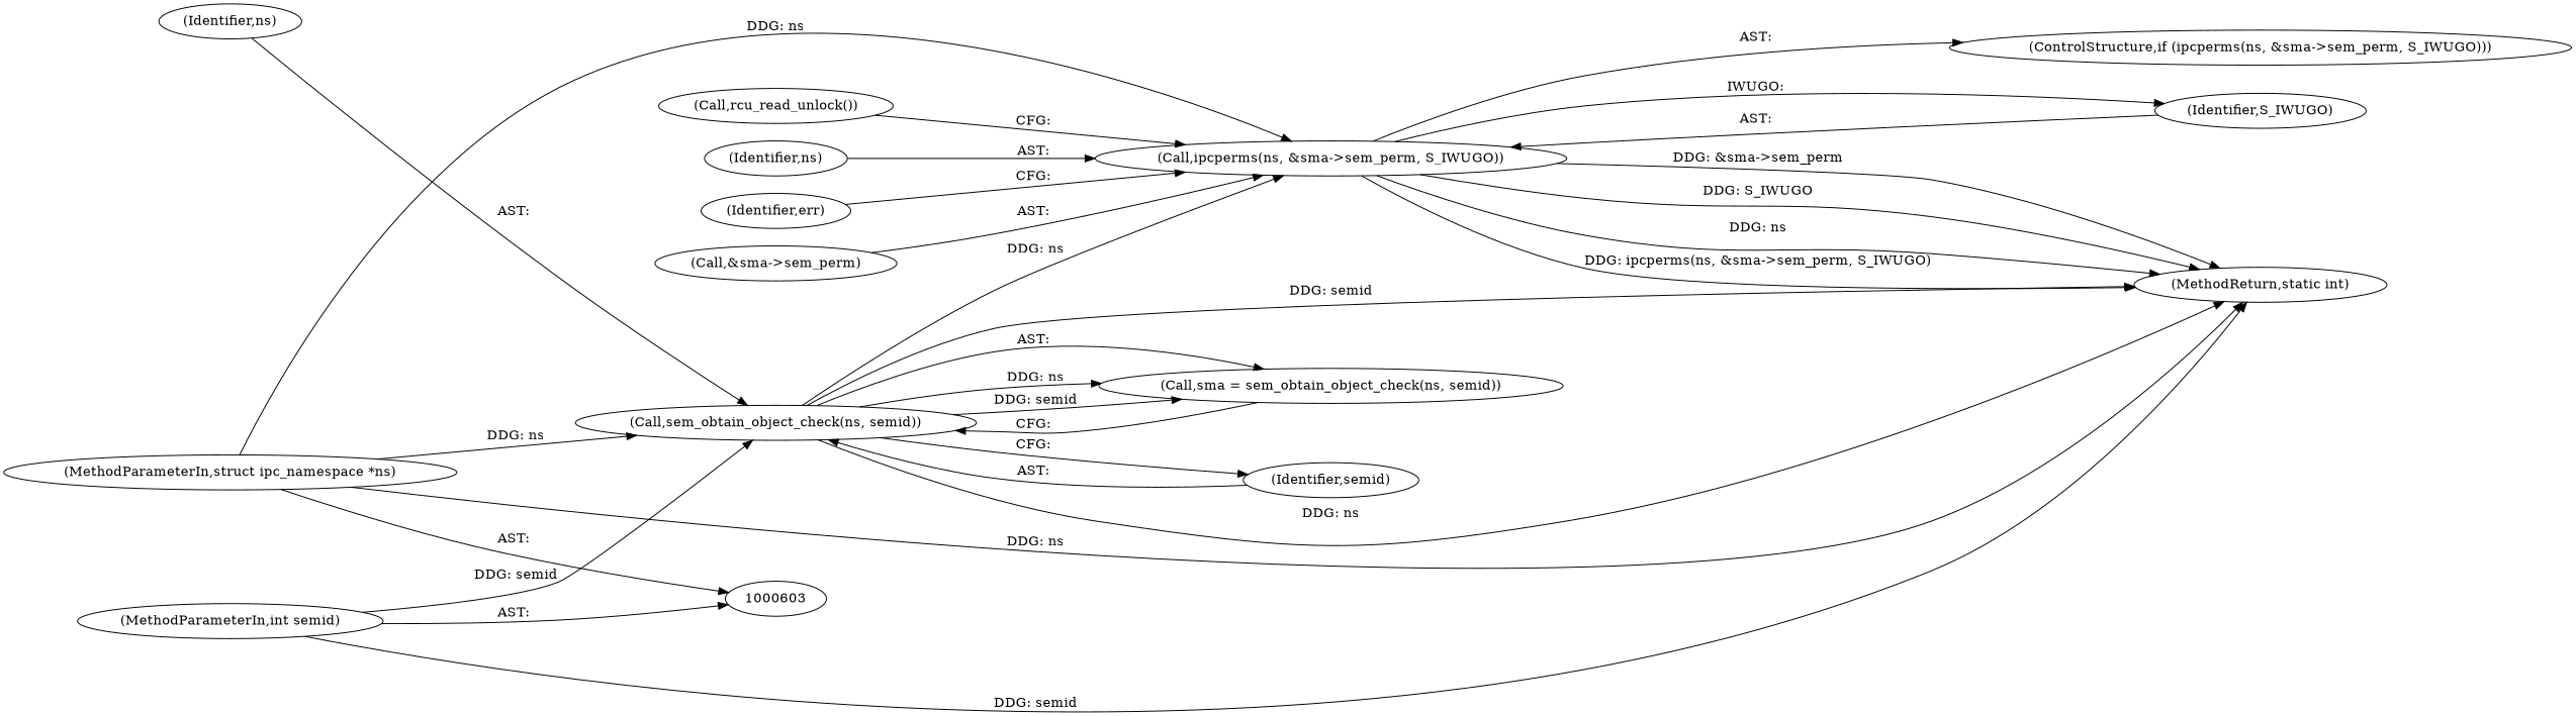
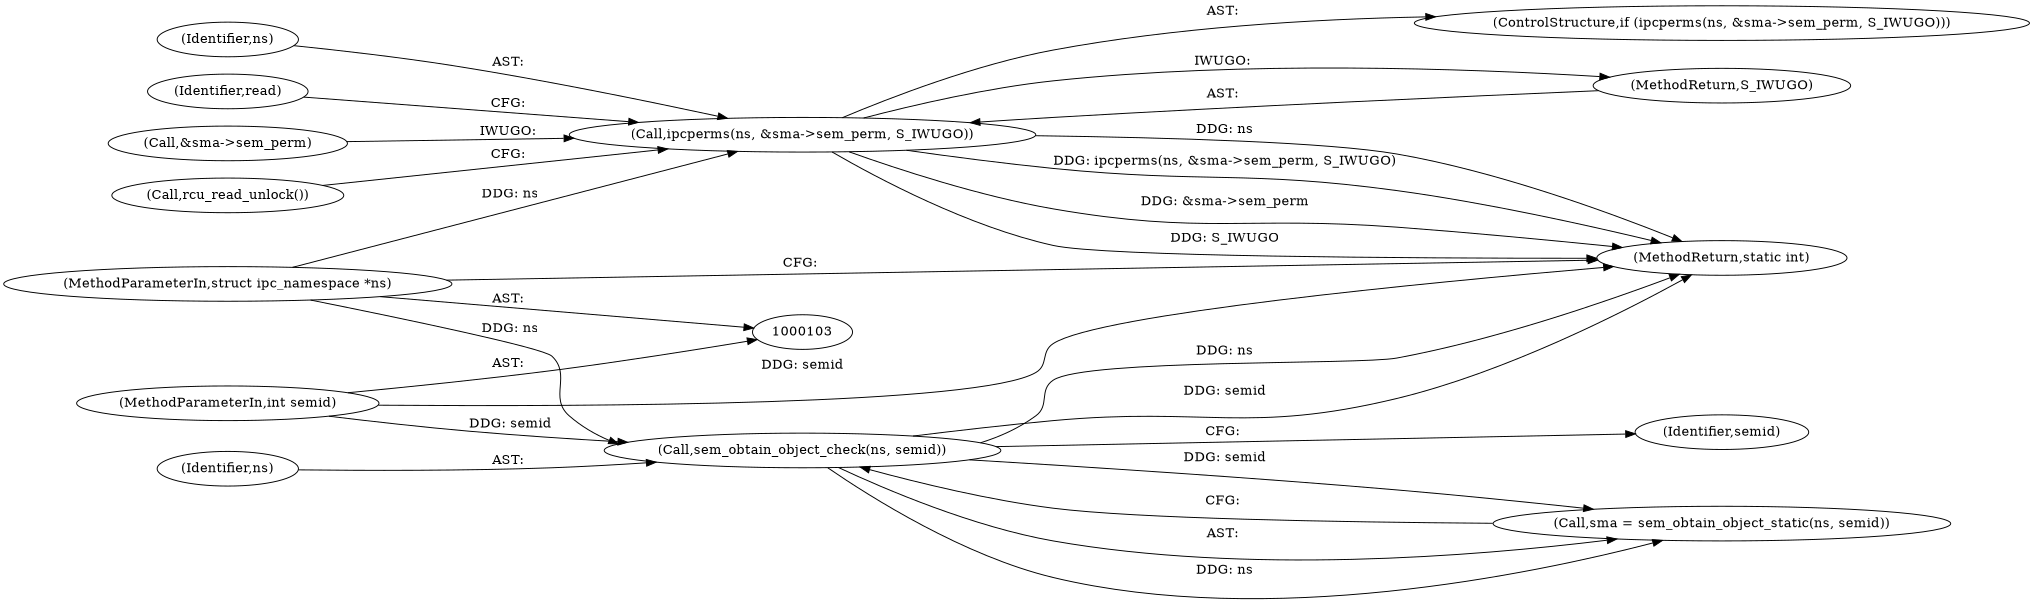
  digraph {
    rankdir=LR
    n1 [label="(Call,ipcperms(ns, &sma->sem_perm, S_IWUGO))"]
-   n2 [label="(Identifier,S_IWUGO)"]
+   n2 [label="(MethodReturn,S_IWUGO)"]
    n3 [label="(MethodReturn,static int)"]
    n4 [label="(ControlStructure,if (ipcperms(ns, &sma->sem_perm, S_IWUGO)))"]
    n5 [label="(Call,sem_obtain_object_check(ns, semid))"]
-   n6 [label="(Call,sma = sem_obtain_object_check(ns, semid))"]
+   n6 [label="(Call,sma = sem_obtain_object_static(ns, semid))"]
    n7 [label="(Identifier,semid)"]
    n8 [label="(MethodParameterIn,struct ipc_namespace *ns)"]
-   1000103 [label=1000603]
+   1000103
    n10 [label="(MethodParameterIn,int semid)"]
    n11 [label="(Identifier,ns)"]
    n12 [label="(Call,rcu_read_unlock())"]
    n13 [label="(Identifier,ns)"]
-   n14 [label="(Identifier,err)"]
+   n14 [label="(Identifier,read)"]
    n15 [label="(Call,&sma->sem_perm)"]
    n1 -> n2 [label="IWUGO: "]
    n1 -> n3 [label="DDG: ipcperms(ns, &sma->sem_perm, S_IWUGO)"]
    n1 -> n3 [label="DDG: &sma->sem_perm"]
    n1 -> n3 [label="DDG: S_IWUGO"]
    n1 -> n3 [label="DDG: ns"]
    n1 -> n4 [label="AST: "]
    n2 -> n1 [label="AST: "]
-   n5 -> n1 [label="DDG: ns"]
    n5 -> n3 [label="DDG: ns"]
    n5 -> n3 [label="DDG: semid"]
    n5 -> n6 [label="AST: "]
    n5 -> n6 [label="DDG: ns"]
    n5 -> n6 [label="DDG: semid"]
    n5 -> n7 [label="CFG: "]
    n6 -> n5 [label="CFG: "]
-   n7 -> n5 [label="AST: "]
    n8 -> n1 [label="DDG: ns"]
-   n8 -> n3 [label="DDG: ns"]
+   n8 -> n3 [label="CFG: "]
    n8 -> n5 [label="DDG: ns"]
    n8 -> 1000103 [label="AST: "]
    n10 -> n3 [label="DDG: semid"]
    n10 -> n5 [label="DDG: semid"]
    n10 -> 1000103 [label="AST: "]
    n11 -> n5 [label="AST: "]
    n12 -> n1 [label="CFG: "]
    n13 -> n1 [label="AST: "]
    n14 -> n1 [label="CFG: "]
-   n15 -> n1 [label="AST: "]
+   n15 -> n1 [label="IWUGO: "]
  }
